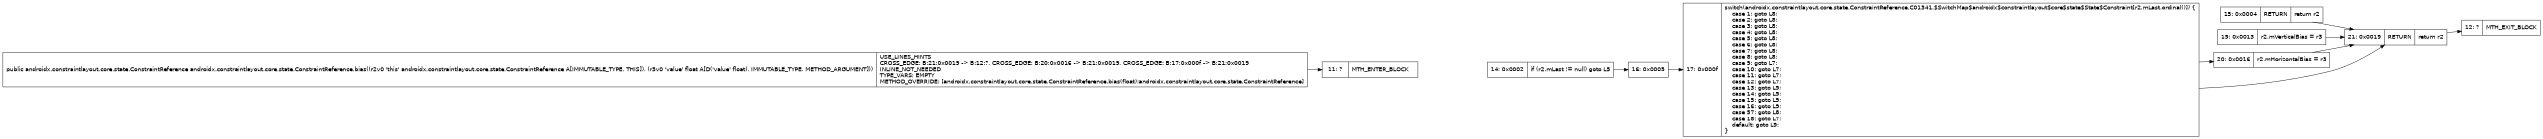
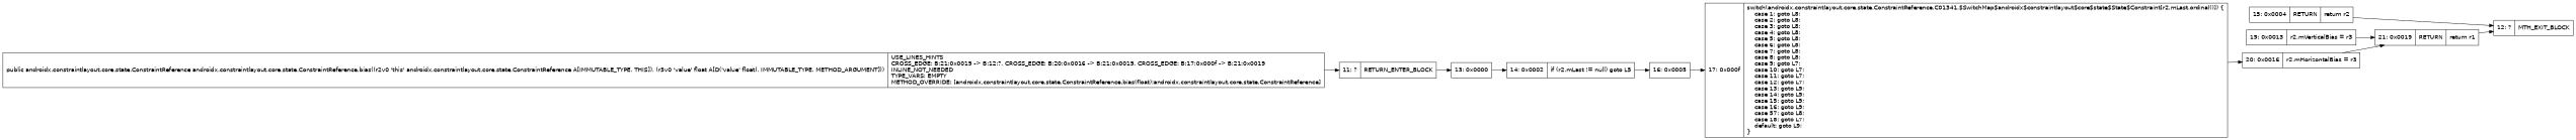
  digraph {
    fontname="DejaVu Sans"
    rankdir=LR
    node [fontname="DejaVu Sans" shape=record]
    edge [fontname="DejaVu Sans"]
-   n1 [label="{11\:\ ?|MTH_ENTER_BLOCK\l}"]
+   n1 [label="{11\:\ ?|RETURN_ENTER_BLOCK\l}"]
+   n2 [label="{13\:\ 0x0000}"]
    n3 [label="{14\:\ 0x0002|if (r2.mLast != null) goto L5\l}"]
    n4 [label="{16\:\ 0x0005}"]
    n5 [label="{15\:\ 0x0004|RETURN\l|return r2\l}"]
    n6 [label="{12\:\ ?|MTH_EXIT_BLOCK\l}"]
    n7 [label="{17\:\ 0x000f|switch(androidx.constraintlayout.core.state.ConstraintReference.C01341.$SwitchMap$androidx$constraintlayout$core$state$State$Constraint[r2.mLast.ordinal()]) \{\l    case 1: goto L8;\l    case 2: goto L8;\l    case 3: goto L8;\l    case 4: goto L8;\l    case 5: goto L8;\l    case 6: goto L8;\l    case 7: goto L8;\l    case 8: goto L8;\l    case 9: goto L7;\l    case 10: goto L7;\l    case 11: goto L7;\l    case 12: goto L7;\l    case 13: goto L9;\l    case 14: goto L9;\l    case 15: goto L9;\l    case 16: goto L9;\l    case 57: goto L8;\l    case 18: goto L7;\l    default: goto L9;\l\}\l}"]
    n8 [label="{20\:\ 0x0016|r2.mHorizontalBias = r3\l}"]
-   n9 [label="{21\:\ 0x0019|RETURN\l|return r2\l}"]
+   n9 [label="{21\:\ 0x0019|RETURN\l|return r1\l}"]
    n10 [label="{19\:\ 0x0013|r2.mVerticalBias = r3\l}"]
    n11 [label="{public androidx.constraintlayout.core.state.ConstraintReference androidx.constraintlayout.core.state.ConstraintReference.bias((r2v0 'this' androidx.constraintlayout.core.state.ConstraintReference A[IMMUTABLE_TYPE, THIS]), (r3v0 'value' float A[D('value' float), IMMUTABLE_TYPE, METHOD_ARGUMENT]))  | USE_LINES_HINTS\lCROSS_EDGE: B:21:0x0019 \-\> B:12:?, CROSS_EDGE: B:20:0x0016 \-\> B:21:0x0019, CROSS_EDGE: B:17:0x000f \-\> B:21:0x0019\lINLINE_NOT_NEEDED\lTYPE_VARS: EMPTY\lMETHOD_OVERRIDE: [androidx.constraintlayout.core.state.ConstraintReference.bias(float):androidx.constraintlayout.core.state.ConstraintReference]\l}"]
+   n1 -> n2
+   n2 -> n3
    n3 -> n4
    n4 -> n7
-   n5 -> n9
+   n5 -> n6
    n7 -> n8
-   n7 -> n9
    n8 -> n9
    n9 -> n6
    n10 -> n9
    n11 -> n1
  }
